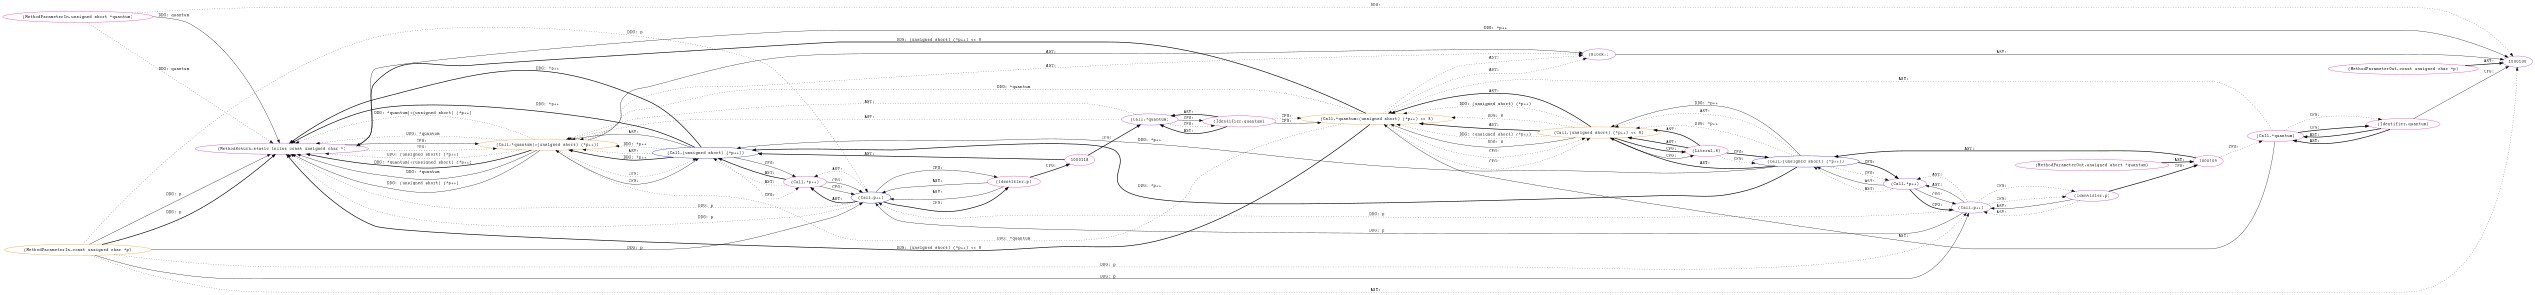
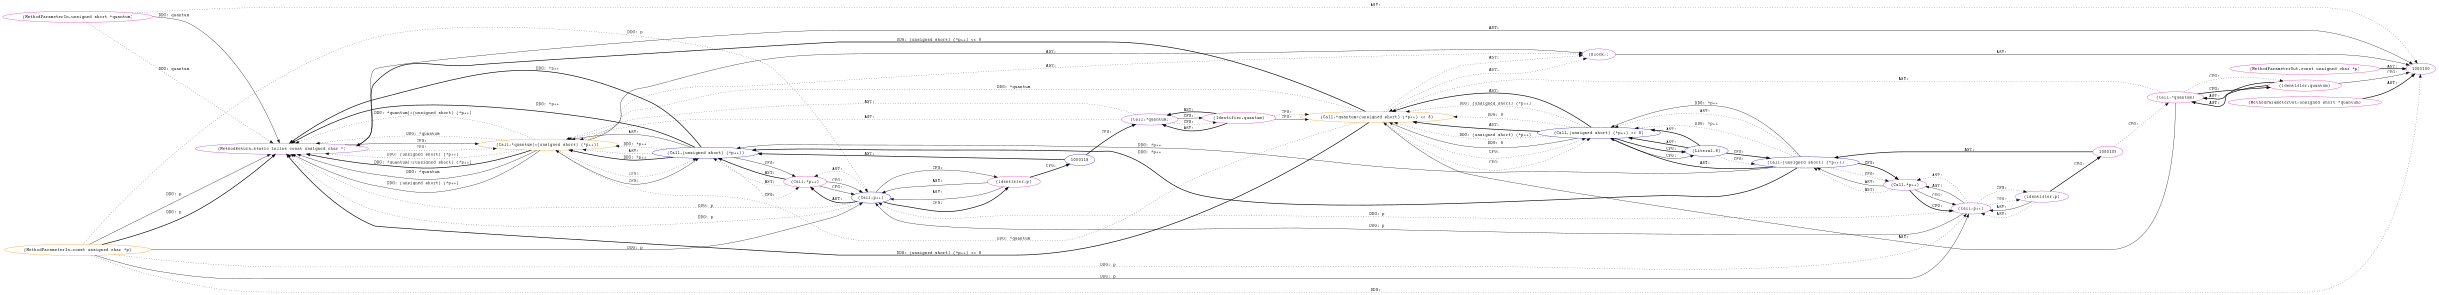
  digraph {
    fontname="Courier Prime"
    rankdir=LR
    node [color=deeppink fontname="Courier Prime"]
    edge [fontname="Courier Prime" style=dotted]
    n1 [color=purple label="(MethodReturn,static inline const unsigned char *)"]
    n2 [color=darkorange label="(Call,*quantum|=(unsigned short) (*p++))"]
    1000100 [color=purple]
    n4 [color=purple label="(Block,)"]
    n5 [color=blue label="(Call,(unsigned short) (*p++))"]
    n6 [color=darkorange label="(MethodParameterIn,const unsigned char *p)"]
    n7 [color=purple label="(Call,p++)"]
    n8 [color=blue label="(Call,p++)"]
    n9 [color=purple label="(Call,*p++)"]
    n10 [color=purple label="(Identifier,p)"]
    n11 [label="(Call,*p++)"]
    n12 [label="(Identifier,p)"]
    n13 [label="(MethodParameterOut,const unsigned char *p)"]
    n14 [label="(MethodParameterIn,unsigned short *quantum)"]
    n15 [label="(MethodParameterOut,unsigned short *quantum)"]
-   n16 [color=darkorange label="(Call,(unsigned short) (*p++) << 8)"]
+   n16 [color=blue label="(Call,(unsigned short) (*p++) << 8)"]
    n17 [color=darkorange label="(Call,*quantum=(unsigned short) (*p++) << 8)"]
-   n18 [label="(Literal,8)"]
+   n18 [color=blue label="(Literal,8)"]
    n19 [color=blue label="(Call,(unsigned short) (*p++))"]
    n20 [label="(Call,*quantum)"]
    n21 [label="(Identifier,quantum)"]
    1000109
    n23 [color=purple label="(Call,*quantum)"]
    n24 [label="(Identifier,quantum)"]
-   1000118
+   1000118 [color=blue]
    n1 -> n2 [label="CFG: " style=solid]
    n1 -> n2 [label="CFG: "]
-   n1 -> 1000100 [label="DDG: *p++" style=solid]
+   n1 -> 1000100 [label="AST: " style=solid]
    n2 -> n1 [label="DDG: (unsigned short) (*p++)"]
    n2 -> n1 [label="DDG: *quantum|=(unsigned short) (*p++)" style=bold]
    n2 -> n1 [label="DDG: *quantum" style=solid]
    n2 -> n1 [label="DDG: (unsigned short) (*p++)" style=solid]
    n2 -> n1 [label="DDG: *quantum|=(unsigned short) (*p++)"]
    n2 -> n1 [label="DDG: *quantum"]
    n2 -> n4 [label="AST: "]
    n2 -> n4 [label="AST: " style=solid]
    n2 -> n5 [label="CFG: "]
    n2 -> n5 [label="CFG: " style=solid]
    n4 -> 1000100 [label="AST: " style=solid]
    n5 -> n1 [label="DDG: *p++" style=bold]
    n5 -> n1 [label="DDG: *p++" style=bold]
    n5 -> n2 [label="AST: " style=solid]
    n5 -> n2 [label="DDG: *p++"]
    n5 -> n2 [label="AST: "]
    n5 -> n2 [label="DDG: *p++" style=bold]
    n5 -> n11 [label="CFG: "]
    n5 -> n11 [label="CFG: " style=solid]
    n6 -> n1 [label="DDG: p" style=solid]
    n6 -> n1 [label="DDG: p" style=bold]
-   n6 -> 1000100 [label="AST: "]
+   n6 -> 1000100 [label="DDG: "]
    n6 -> n7 [label="DDG: p" style=solid]
    n6 -> n7 [label="DDG: p"]
    n6 -> n8 [label="DDG: p" style=solid]
    n6 -> n8 [label="DDG: p"]
    n7 -> n8 [label="DDG: p" style=solid]
    n7 -> n8 [label="DDG: p"]
    n7 -> n9 [label="AST: "]
    n7 -> n9 [label="AST: " style=solid]
    n7 -> n10 [label="CFG: "]
    n7 -> n10 [label="CFG: "]
    n8 -> n1 [label="DDG: p"]
    n8 -> n1 [label="DDG: p"]
    n8 -> n11 [label="AST: " style=bold]
    n8 -> n11 [label="AST: "]
    n8 -> n12 [label="CFG: " style=bold]
    n8 -> n12 [label="CFG: " style=solid]
    n9 -> n7 [label="CFG: " style=bold]
    n9 -> n7 [label="CFG: " style=solid]
    n9 -> n19 [label="AST: " style=solid]
    n9 -> n19 [label="AST: "]
    n10 -> n7 [label="AST: " style=solid]
    n10 -> n7 [label="AST: "]
    n10 -> 1000109 [label="CFG: " style=bold]
    n11 -> n5 [label="AST: " style=bold]
    n11 -> n5 [label="AST: "]
    n11 -> n8 [label="CFG: " style=solid]
    n11 -> n8 [label="CFG: " style=solid]
    n12 -> n8 [label="AST: " style=solid]
    n12 -> n8 [label="AST: " style=solid]
    n12 -> 1000118 [label="CFG: " style=bold]
    n13 -> 1000100 [label="AST: " style=bold]
    n14 -> n1 [label="DDG: quantum" style=solid]
    n14 -> n1 [label="DDG: quantum"]
-   n14 -> 1000100 [label="DDG: "]
-   n15 -> 1000109 [label="AST: " style=bold]
+   n14 -> 1000100 [label="AST: "]
+   n15 -> 1000100 [label="AST: " style=bold]
    n16 -> n17 [label="AST: " style=bold]
    n16 -> n17 [label="DDG: (unsigned short) (*p++)"]
    n16 -> n17 [label="DDG: 8"]
    n16 -> n17 [label="AST: " style=bold]
    n16 -> n17 [label="DDG: (unsigned short) (*p++)"]
    n16 -> n17 [label="DDG: 8" style=solid]
    n16 -> n18 [label="CFG: " style=bold]
    n16 -> n18 [label="CFG: " style=solid]
    n17 -> n1 [label="DDG: (unsigned short) (*p++) << 8" style=bold]
    n17 -> n1 [label="DDG: (unsigned short) (*p++) << 8" style=bold]
    n17 -> n2 [label="DDG: *quantum"]
    n17 -> n2 [label="DDG: *quantum"]
    n17 -> n4 [label="AST: "]
    n17 -> n4 [label="AST: "]
    n17 -> n16 [label="CFG: "]
    n17 -> n16 [label="CFG: "]
    n18 -> n16 [label="AST: " style=bold]
    n18 -> n16 [label="AST: " style=bold]
    n18 -> n19 [label="CFG: " style=bold]
    n18 -> n19 [label="CFG: "]
    n19 -> n5 [label="DDG: *p++" style=bold]
    n19 -> n5 [label="DDG: *p++" style=solid]
    n19 -> n9 [label="CFG: " style=bold]
    n19 -> n9 [label="CFG: "]
    n19 -> n16 [label="AST: "]
    n19 -> n16 [label="DDG: *p++"]
    n19 -> n16 [label="AST: " style=bold]
    n19 -> n16 [label="DDG: *p++" style=solid]
    n20 -> n17 [label="AST: " style=solid]
    n20 -> n17 [label="AST: "]
    n20 -> n21 [label="CFG: "]
    n20 -> n21 [label="CFG: " style=bold]
    n21 -> 1000100 [label="CFG: " style=solid]
    n21 -> n20 [label="AST: " style=bold]
    n21 -> n20 [label="AST: " style=bold]
    1000109 -> n19 [label="AST: " style=bold]
    1000109 -> n20 [label="CFG: "]
    n23 -> n2 [label="AST: "]
    n23 -> n2 [label="AST: "]
    n23 -> n24 [label="CFG: " style=solid]
    n23 -> n24 [label="CFG: "]
    n24 -> n17 [label="CFG: " style=solid]
    n24 -> n17 [label="CFG: "]
    n24 -> n23 [label="AST: " style=bold]
    n24 -> n23 [label="AST: " style=bold]
    1000118 -> n5 [label="AST: " style=bold]
    1000118 -> n23 [label="CFG: " style=bold]
  }
